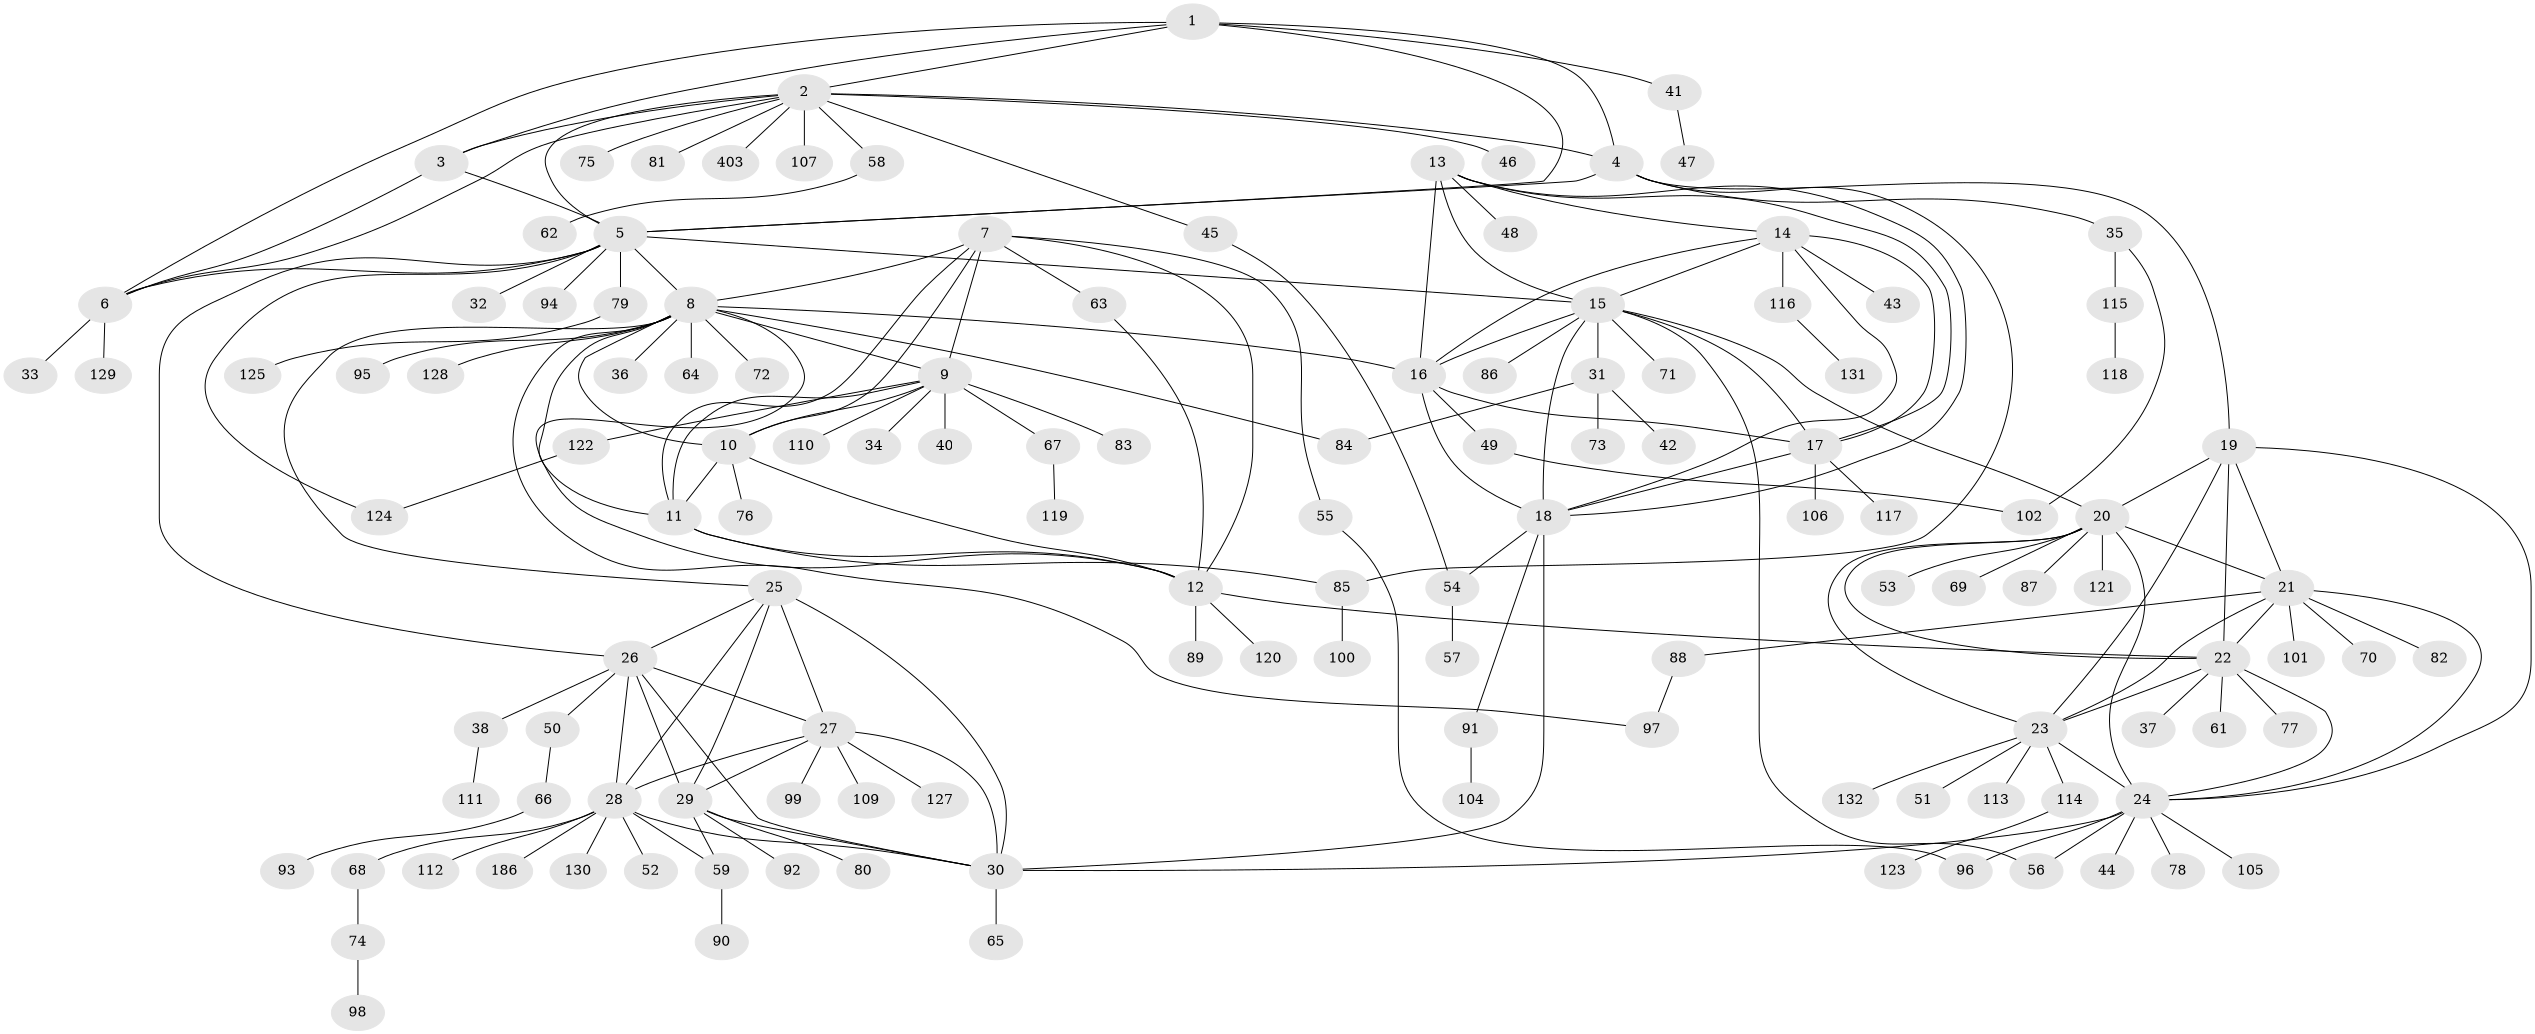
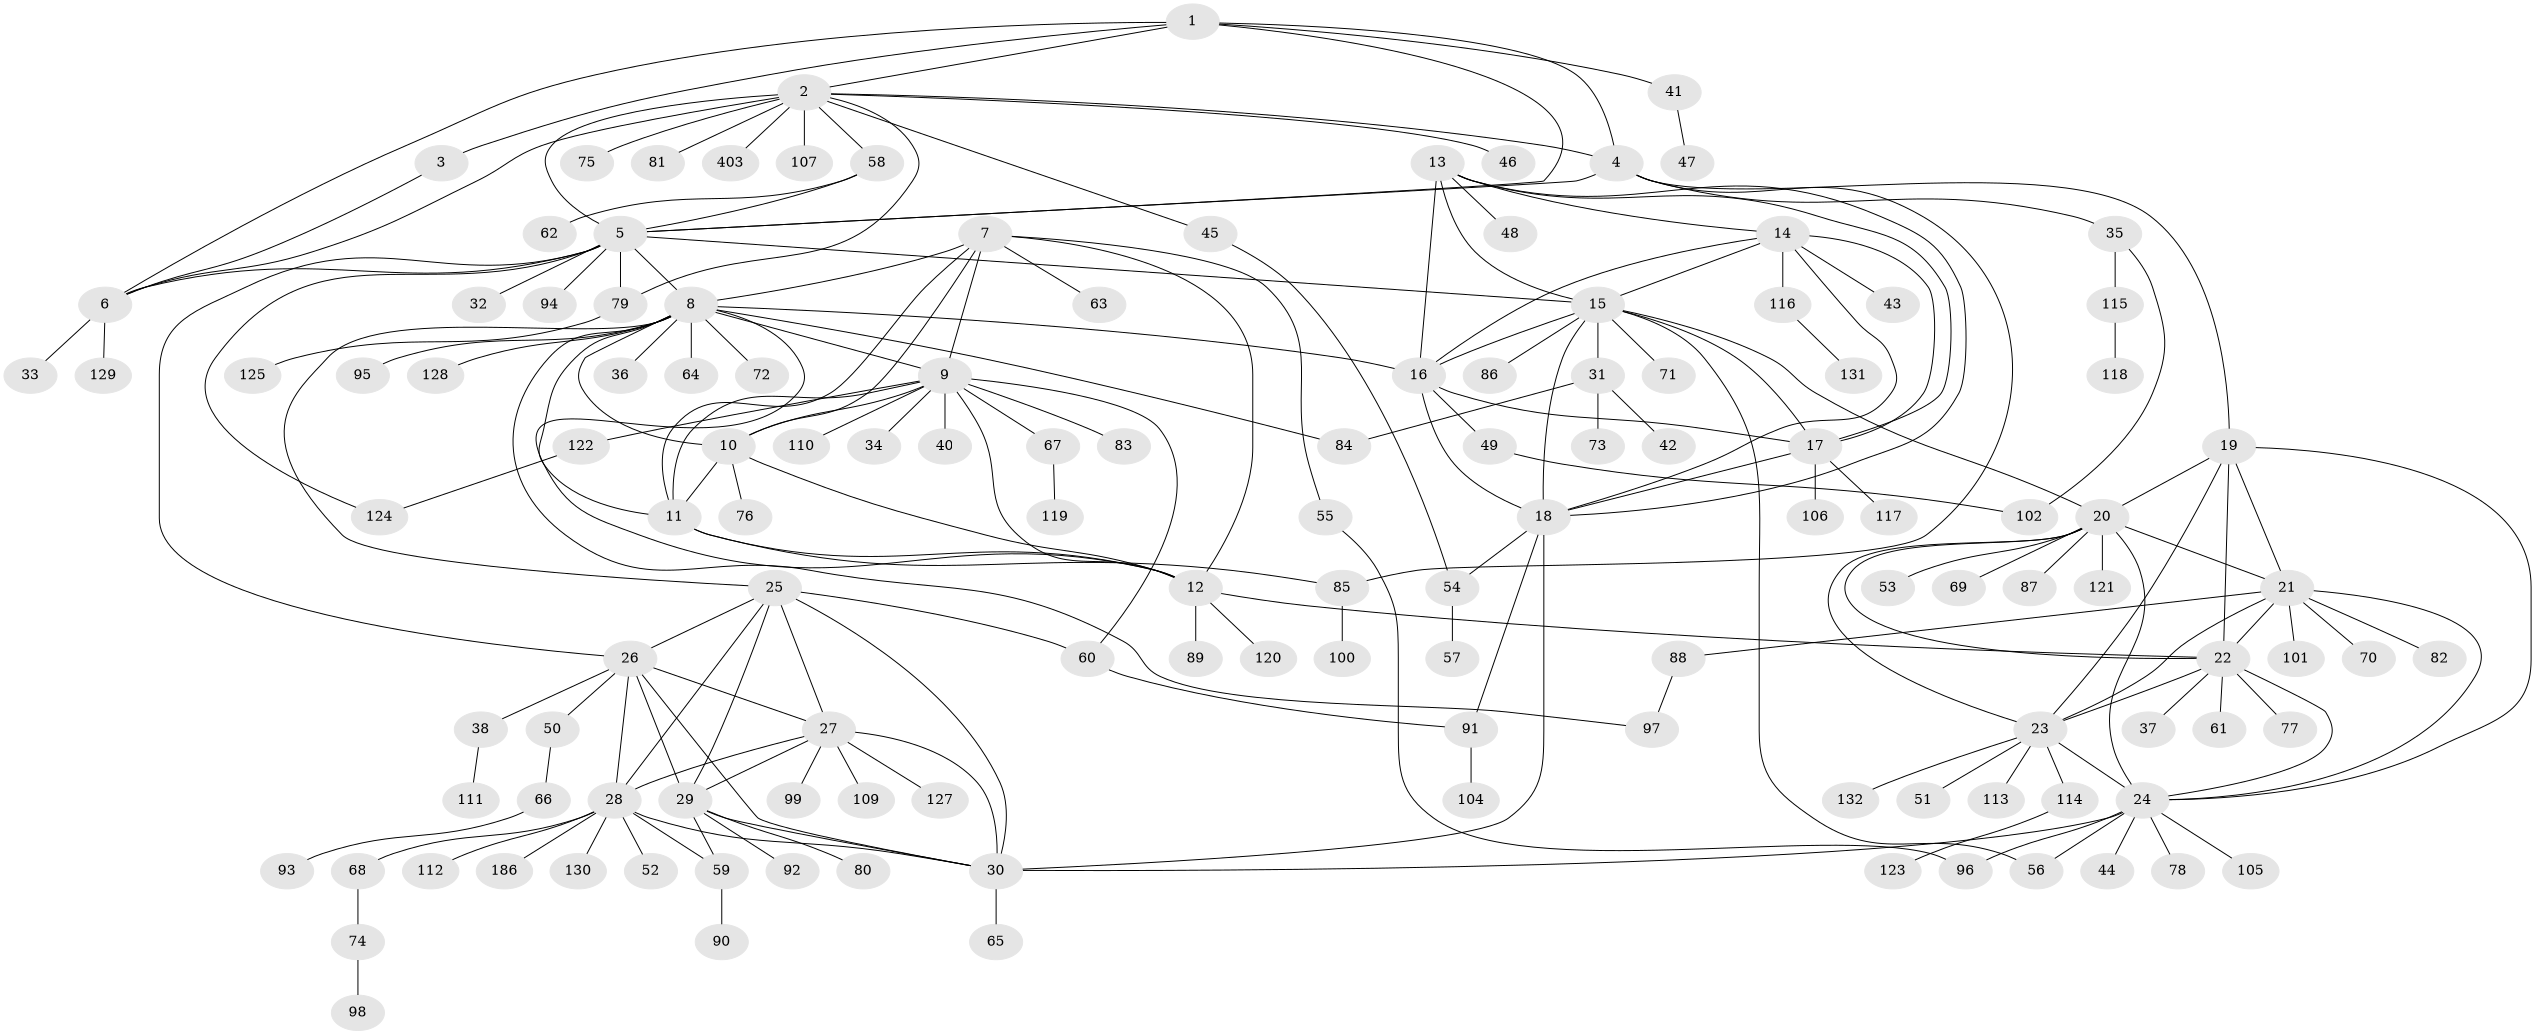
  graph {
    node [color=gray90 style=filled]
    1
    2
    3
    4
    5
    6
    41
    45
    46
    58
    75
    81
    n13 [label=403]
    107
    19
    35
    85
    8
    15
    26
    32
    79
    94
    124
    33
    129
    47
    54
    62
    22
    20
    21
    23
    24
    102
    115
    100
    9
    10
    11
    12
    16
    25
    36
    64
    72
    84
    95
    97
    128
    17
    18
    31
    56
    71
    86
    30
    27
    28
    29
    38
    50
    125
    7
    55
    63
    34
    40
+   60
    67
    83
    110
    122
    76
    89
    120
    96
    49
    91
    119
    37
    61
    77
    13
    14
    48
    43
    116
    106
    117
    131
    53
    69
    87
    121
    42
    73
    65
    57
    104
    70
    82
    88
    101
    51
    113
    114
    132
    44
    78
    105
    123
    99
    109
    127
    52
    68
    112
    n119 [label=186]
    130
    59
    80
    92
    111
    66
    74
    90
    118
    93
    98
    1 -- 2
    1 -- 3
    1 -- 4
    1 -- 5
    1 -- 6
    1 -- 41
-   2 -- 3
+   2 -- 79
    2 -- 4
    2 -- 5
    2 -- 6
    2 -- 45
    2 -- 46
    2 -- 58
    2 -- 75
    2 -- 81
    2 -- n13
    2 -- 107
-   3 -- 5
+   58 -- 5
    3 -- 6
    4 -- 5
    4 -- 19
    4 -- 35
    4 -- 85
    5 -- 6
    5 -- 8
    5 -- 15
    5 -- 26
    5 -- 32
    5 -- 79
    5 -- 94
    5 -- 124
    6 -- 33
    6 -- 129
    41 -- 47
    45 -- 54
    58 -- 62
    19 -- 22
    19 -- 20
    19 -- 21
    19 -- 23
    19 -- 24
    35 -- 102
    35 -- 115
    85 -- 100
    8 -- 9
    8 -- 10
    8 -- 11
    8 -- 12
    8 -- 16
    8 -- 25
    8 -- 36
    8 -- 64
    8 -- 72
    8 -- 84
    8 -- 95
    8 -- 97
    8 -- 128
    15 -- 20
    15 -- 16
    15 -- 17
    15 -- 18
    15 -- 31
    15 -- 56
    15 -- 71
    15 -- 86
    26 -- 30
    26 -- 27
    26 -- 28
    26 -- 29
    26 -- 38
    26 -- 50
    79 -- 125
    54 -- 57
    22 -- 23
    22 -- 24
    22 -- 37
    22 -- 61
    22 -- 77
    20 -- 22
    20 -- 21
    20 -- 23
    20 -- 24
    20 -- 53
    20 -- 69
    20 -- 87
    20 -- 121
    21 -- 22
    21 -- 23
    21 -- 24
    21 -- 70
    21 -- 82
    21 -- 88
    21 -- 101
    23 -- 24
    23 -- 51
    23 -- 113
    23 -- 114
    23 -- 132
    24 -- 56
    24 -- 30
    24 -- 96
    24 -- 44
    24 -- 78
    24 -- 105
    115 -- 118
    9 -- 10
    9 -- 11
-   63 -- 12
+   9 -- 12
    9 -- 34
    9 -- 40
+   9 -- 60
    9 -- 67
    9 -- 83
    9 -- 110
    9 -- 122
    10 -- 11
    10 -- 12
    10 -- 76
    11 -- 85
    11 -- 12
    12 -- 22
    12 -- 89
    12 -- 120
    16 -- 17
    16 -- 18
    16 -- 49
    25 -- 26
    25 -- 30
    25 -- 27
    25 -- 28
    25 -- 29
+   25 -- 60
    17 -- 18
    17 -- 106
    17 -- 117
    18 -- 54
    18 -- 30
    18 -- 91
    31 -- 84
    31 -- 42
    31 -- 73
    30 -- 65
    27 -- 30
    27 -- 28
    27 -- 29
    27 -- 99
    27 -- 109
    27 -- 127
    28 -- 30
    28 -- 52
    28 -- 68
    28 -- 112
    28 -- n119
    28 -- 130
    28 -- 59
    29 -- 30
    29 -- 59
    29 -- 80
    29 -- 92
    38 -- 111
    50 -- 66
    7 -- 8
    7 -- 9
    7 -- 10
    7 -- 11
    7 -- 12
    7 -- 55
    7 -- 63
    55 -- 96
+   60 -- 91
    67 -- 119
    122 -- 124
    49 -- 102
    91 -- 104
    13 -- 15
    13 -- 16
    13 -- 17
    13 -- 18
    13 -- 14
    13 -- 48
    14 -- 15
    14 -- 16
    14 -- 17
    14 -- 18
    14 -- 43
    14 -- 116
    116 -- 131
    88 -- 97
    114 -- 123
    68 -- 74
    59 -- 90
    66 -- 93
    74 -- 98
  }
